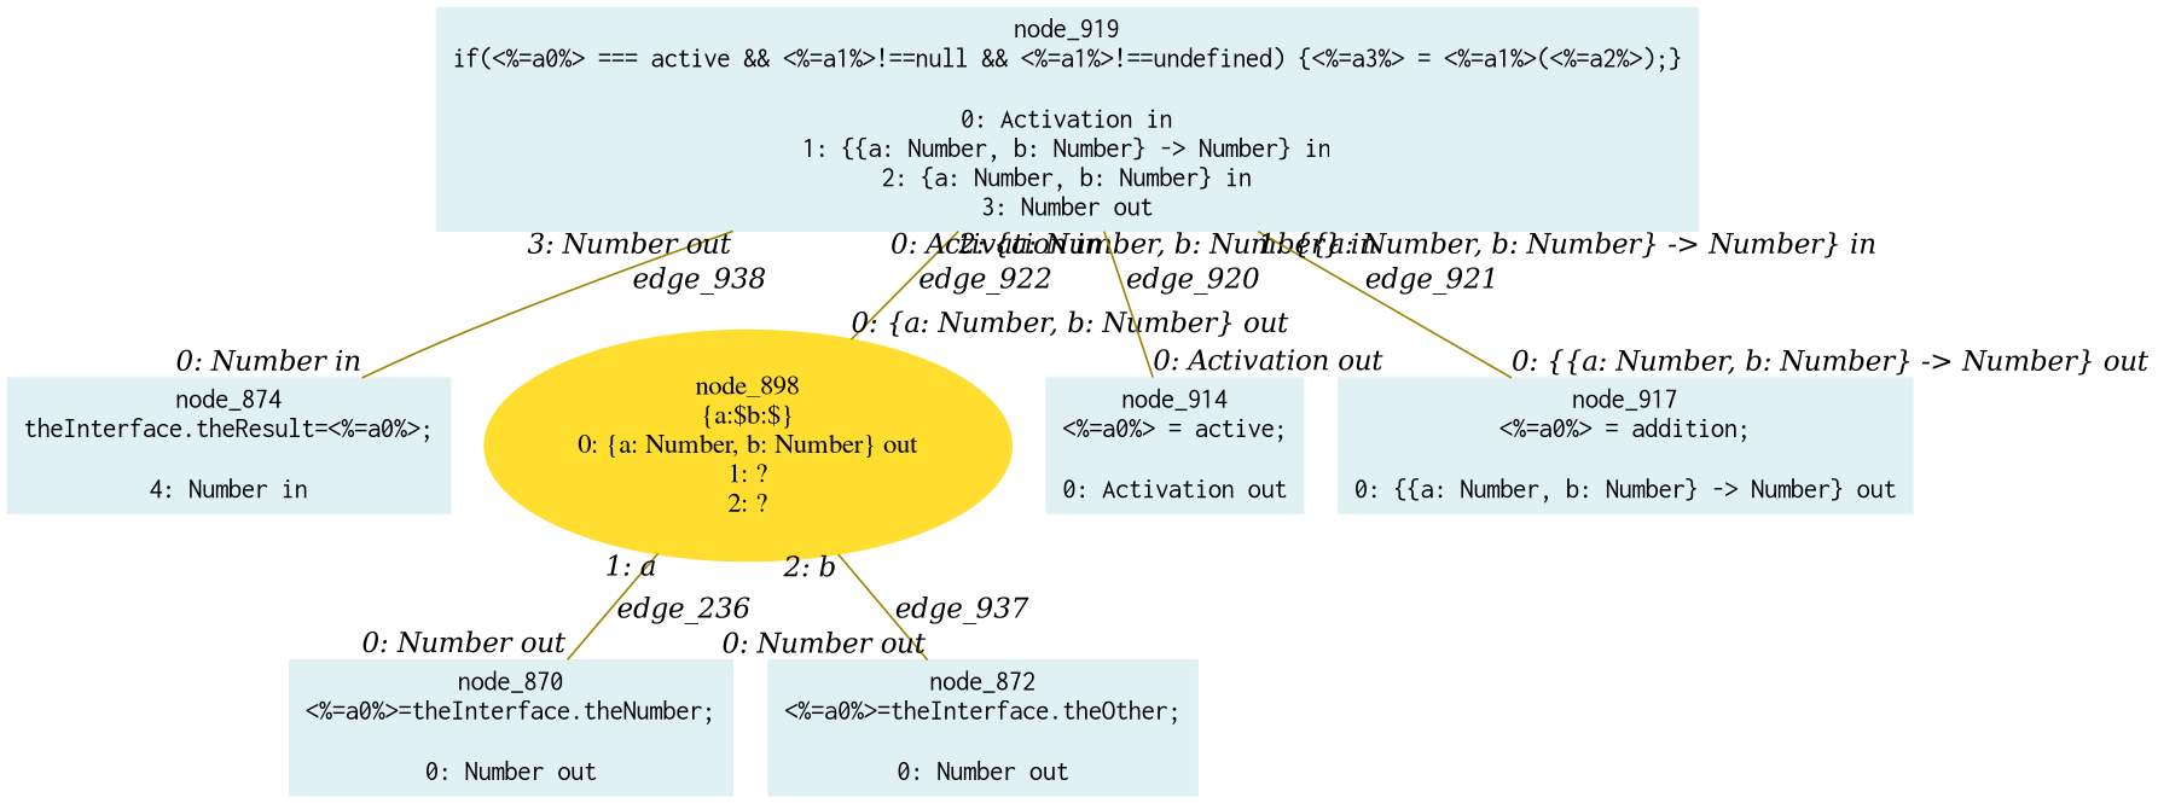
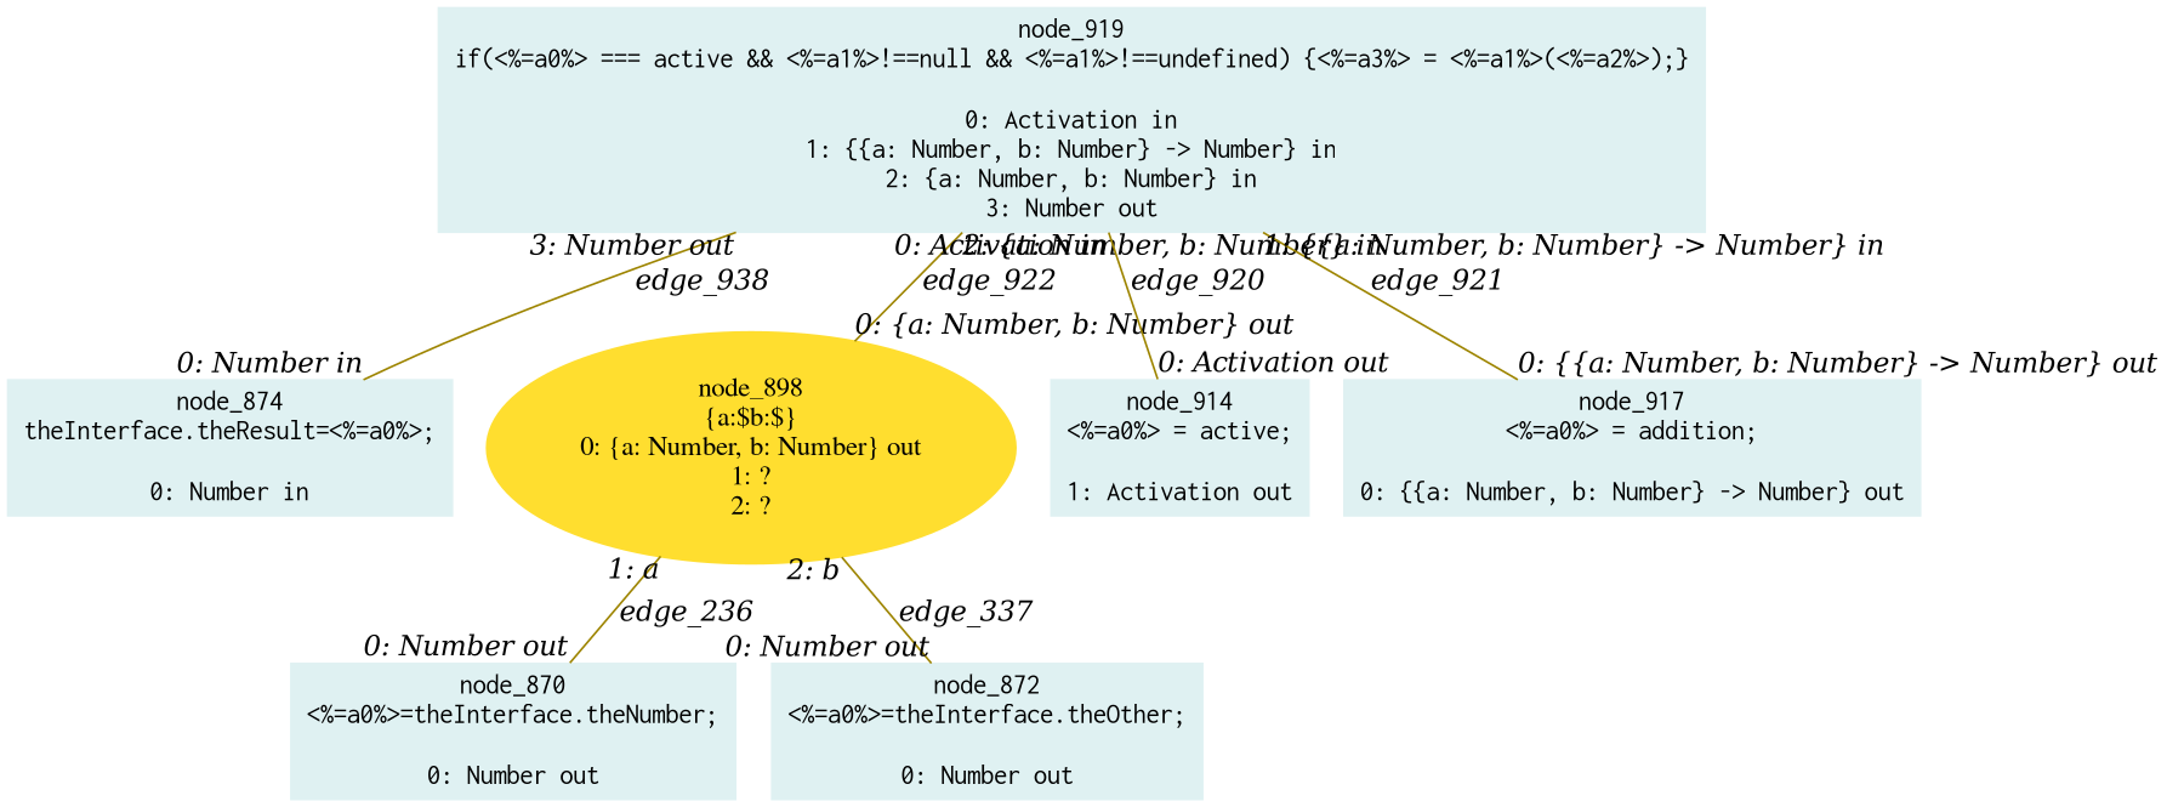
  digraph {
    node [color="#dff1f2" fontname=Courier shape=box style=filled]
    edge [arrowHead=none arrowsize=1 color="#9d8400" dir=none fontname="Times-Italic" headlabel="0: Number out"]
    n1 [label="node_870\n<%=a0%>=theInterface.theNumber;\n\n0: Number out"]
    n2 [label="node_872\n<%=a0%>=theInterface.theOther;\n\n0: Number out"]
-   n3 [label="node_874\ntheInterface.theResult=<%=a0%>;\n\n4: Number in"]
+   n3 [label="node_874\ntheInterface.theResult=<%=a0%>;\n\n0: Number in"]
    n4 [color="#ffde2f" fontname=Times label="node_898\n{a:$b:$}\n0: {a: Number, b: Number} out\n1: ?\n2: ?" shape=ellipse]
-   n5 [label="node_914\n<%=a0%> = active;\n\n0: Activation out"]
+   n5 [label="node_914\n<%=a0%> = active;\n\n1: Activation out"]
    n6 [label="node_917\n<%=a0%> = addition;\n\n0: {{a: Number, b: Number} -> Number} out"]
    n7 [label="node_919\nif(<%=a0%> === active && <%=a1%>!==null && <%=a1%>!==undefined) {<%=a3%> = <%=a1%>(<%=a2%>);}\n\n0: Activation in\n1: {{a: Number, b: Number} -> Number} in\n2: {a: Number, b: Number} in\n3: Number out"]
    n4 -> n1 [label=edge_236 taillabel="1: a"]
-   n4 -> n2 [label=edge_937 taillabel="2: b"]
+   n4 -> n2 [label=edge_337 taillabel="2: b"]
    n7 -> n3 [headlabel="0: Number in" label=edge_938 taillabel="3: Number out"]
    n7 -> n4 [headlabel="0: {a: Number, b: Number} out" label=edge_922 taillabel="2: {a: Number, b: Number} in"]
    n7 -> n5 [headlabel="0: Activation out" label=edge_920 taillabel="0: Activation in"]
    n7 -> n6 [headlabel="0: {{a: Number, b: Number} -> Number} out" label=edge_921 taillabel="1: {{a: Number, b: Number} -> Number} in"]
  }
